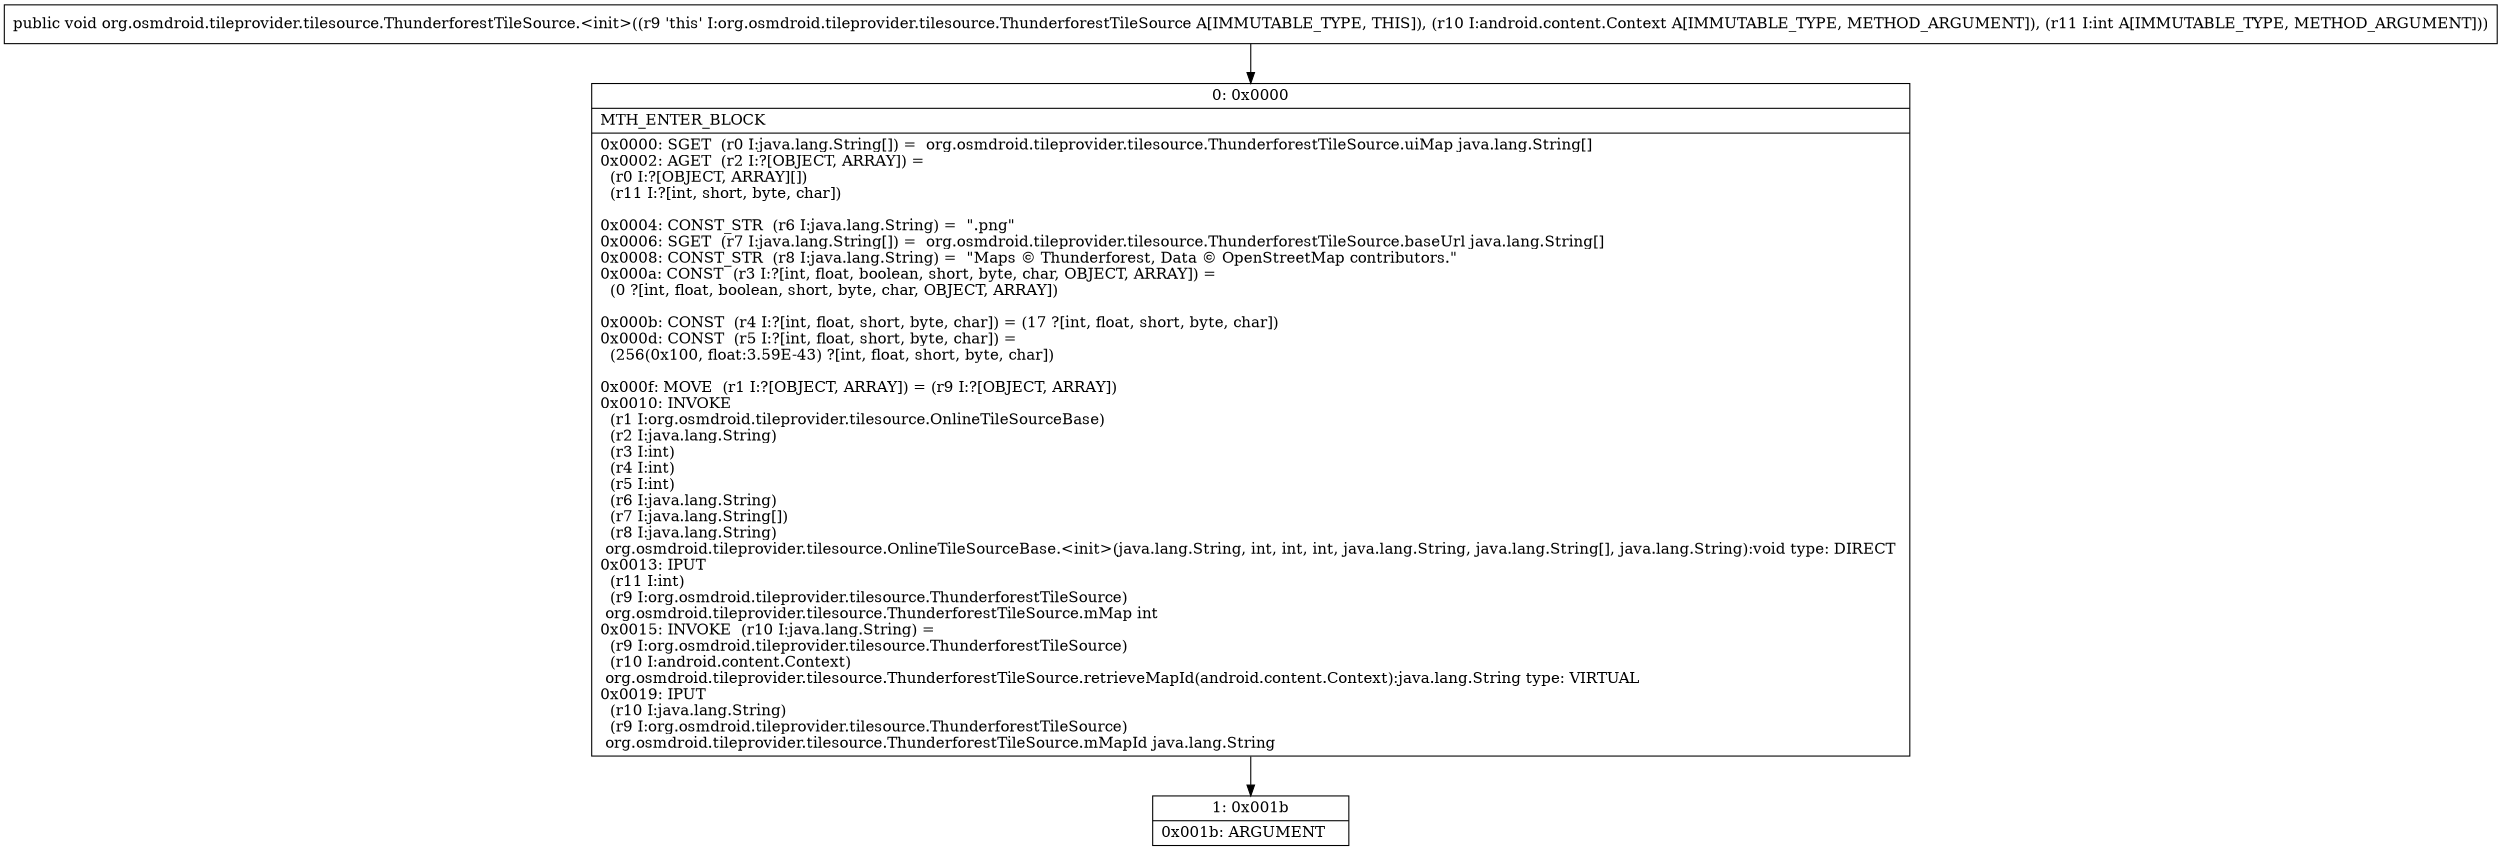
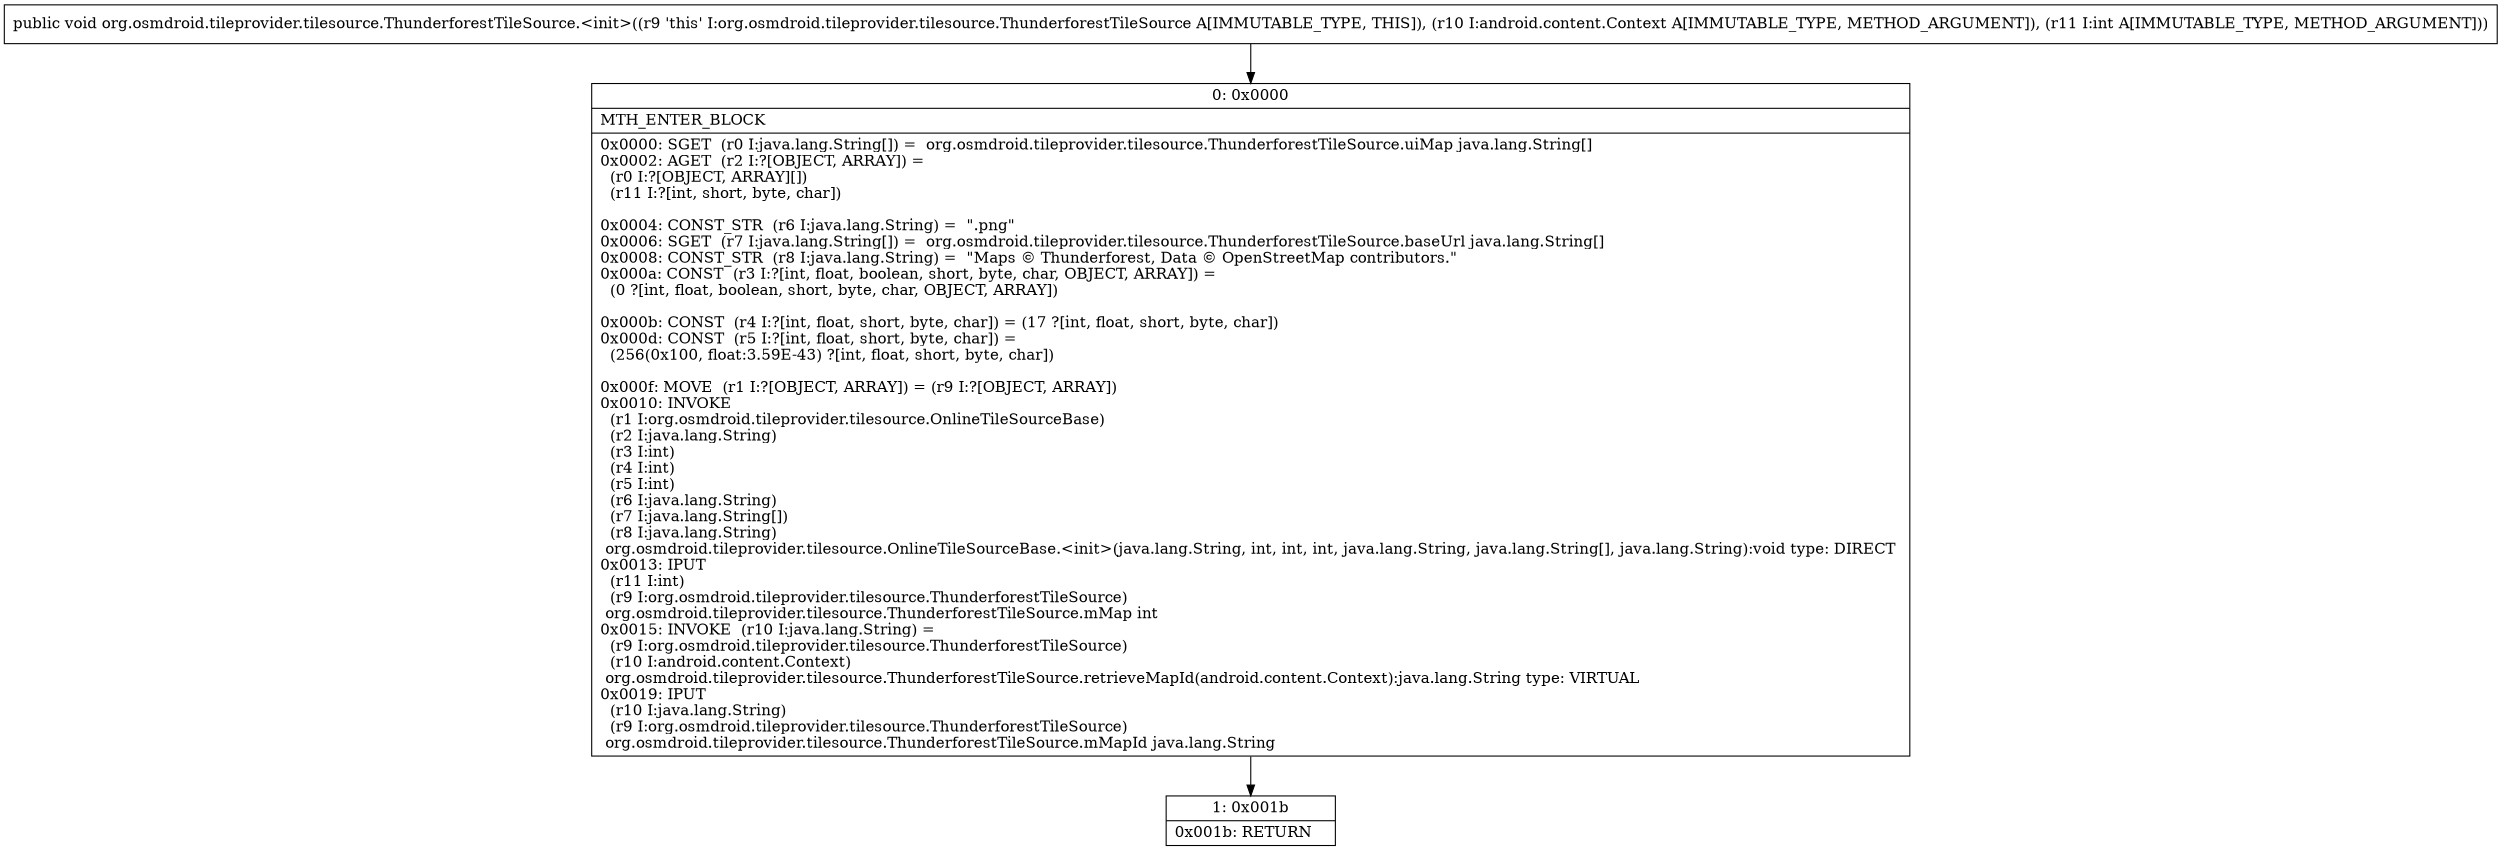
  digraph {
    node [shape=record]
    n1 [label="{0\:\ 0x0000|MTH_ENTER_BLOCK\l|0x0000: SGET  (r0 I:java.lang.String[]) =  org.osmdroid.tileprovider.tilesource.ThunderforestTileSource.uiMap java.lang.String[] \l0x0002: AGET  (r2 I:?[OBJECT, ARRAY]) = \l  (r0 I:?[OBJECT, ARRAY][])\l  (r11 I:?[int, short, byte, char])\l \l0x0004: CONST_STR  (r6 I:java.lang.String) =  \".png\" \l0x0006: SGET  (r7 I:java.lang.String[]) =  org.osmdroid.tileprovider.tilesource.ThunderforestTileSource.baseUrl java.lang.String[] \l0x0008: CONST_STR  (r8 I:java.lang.String) =  \"Maps © Thunderforest, Data © OpenStreetMap contributors.\" \l0x000a: CONST  (r3 I:?[int, float, boolean, short, byte, char, OBJECT, ARRAY]) = \l  (0 ?[int, float, boolean, short, byte, char, OBJECT, ARRAY])\l \l0x000b: CONST  (r4 I:?[int, float, short, byte, char]) = (17 ?[int, float, short, byte, char]) \l0x000d: CONST  (r5 I:?[int, float, short, byte, char]) = \l  (256(0x100, float:3.59E\-43) ?[int, float, short, byte, char])\l \l0x000f: MOVE  (r1 I:?[OBJECT, ARRAY]) = (r9 I:?[OBJECT, ARRAY]) \l0x0010: INVOKE  \l  (r1 I:org.osmdroid.tileprovider.tilesource.OnlineTileSourceBase)\l  (r2 I:java.lang.String)\l  (r3 I:int)\l  (r4 I:int)\l  (r5 I:int)\l  (r6 I:java.lang.String)\l  (r7 I:java.lang.String[])\l  (r8 I:java.lang.String)\l org.osmdroid.tileprovider.tilesource.OnlineTileSourceBase.\<init\>(java.lang.String, int, int, int, java.lang.String, java.lang.String[], java.lang.String):void type: DIRECT \l0x0013: IPUT  \l  (r11 I:int)\l  (r9 I:org.osmdroid.tileprovider.tilesource.ThunderforestTileSource)\l org.osmdroid.tileprovider.tilesource.ThunderforestTileSource.mMap int \l0x0015: INVOKE  (r10 I:java.lang.String) = \l  (r9 I:org.osmdroid.tileprovider.tilesource.ThunderforestTileSource)\l  (r10 I:android.content.Context)\l org.osmdroid.tileprovider.tilesource.ThunderforestTileSource.retrieveMapId(android.content.Context):java.lang.String type: VIRTUAL \l0x0019: IPUT  \l  (r10 I:java.lang.String)\l  (r9 I:org.osmdroid.tileprovider.tilesource.ThunderforestTileSource)\l org.osmdroid.tileprovider.tilesource.ThunderforestTileSource.mMapId java.lang.String \l}"]
-   n2 [label="{1\:\ 0x001b|0x001b: ARGUMENT   \l}"]
+   n2 [label="{1\:\ 0x001b|0x001b: RETURN   \l}"]
    n3 [label="{public void org.osmdroid.tileprovider.tilesource.ThunderforestTileSource.\<init\>((r9 'this' I:org.osmdroid.tileprovider.tilesource.ThunderforestTileSource A[IMMUTABLE_TYPE, THIS]), (r10 I:android.content.Context A[IMMUTABLE_TYPE, METHOD_ARGUMENT]), (r11 I:int A[IMMUTABLE_TYPE, METHOD_ARGUMENT])) }"]
    n1 -> n2
    n3 -> n1
  }
